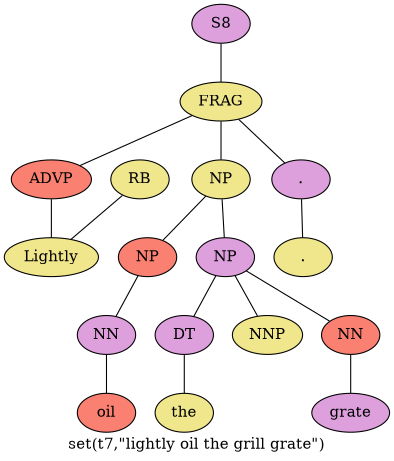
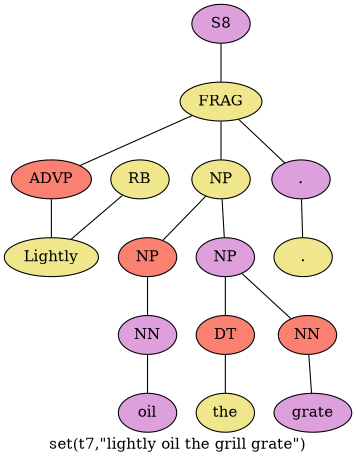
  graph {
    label="set(t7,\"lightly oil the grill grate\")"
    node [fillcolor=plum style=filled]
    n1 [label=S8]
    n2 [fillcolor=khaki label=FRAG]
    n3 [fillcolor=salmon label=ADVP]
    n4 [fillcolor=khaki label=NP]
    n5 [label="."]
    n6 [fillcolor=khaki label=Lightly]
    n7 [fillcolor=salmon label=NP]
    n8 [label=NP]
    n9 [fillcolor=khaki label="."]
    n10 [fillcolor=khaki label=RB]
    n11 [label=NN]
-   n12 [label=DT]
-   n13 [fillcolor=khaki label=NNP]
+   n12 [fillcolor=salmon label=DT]
    n14 [fillcolor=salmon label=NN]
-   n15 [fillcolor=salmon label=oil]
+   n15 [label=oil]
    n16 [fillcolor=khaki label=the]
    n17 [label=grate]
    n1 -- n2
    n2 -- n3
    n2 -- n4
    n2 -- n5
    n3 -- n6
    n4 -- n7
    n4 -- n8
    n5 -- n9
    n7 -- n11
    n8 -- n12
-   n8 -- n13
    n8 -- n14
    n10 -- n6
    n11 -- n15
    n12 -- n16
    n14 -- n17
  }
